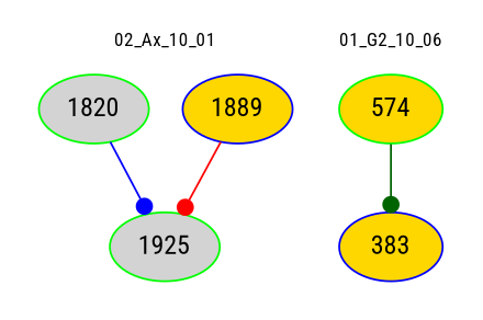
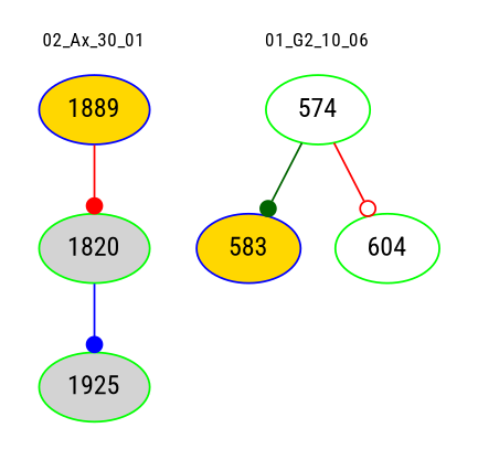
  digraph {
    fontname="Roboto Condensed"
    node [color=green fillcolor=gold fontname="Roboto Condensed" style=filled]
    edge [arrowhead=dot color=red fontname="Roboto Condensed"]
    n1 [color=blue label=1889]
    n2 [fillcolor=lightgrey label=1820]
    n3 [fillcolor=lightgrey label=1925]
-   n4 [color=blue label=383]
-   n5 [label=574]
+   n4 [color=blue label=583]
+   n5 [fillcolor=white label=574]
+   n6 [fillcolor=white label=604]
    subgraph cluster_1 {
      color=white
      fontsize=10
-     label="02_Ax_10_01"
+     label="02_Ax_30_01"
      n1
      n2
      n3
    }
    subgraph cluster_2 {
      color=white
      fontsize=10
      label="01_G2_10_06"
      n4
      n5
+     n6
    }
-   n1 -> n3
+   n1 -> n2
    n2 -> n3 [color=blue]
    n5 -> n4 [color=darkgreen]
+   n5 -> n6 [arrowhead=odot]
  }
